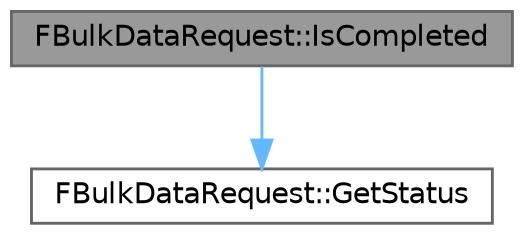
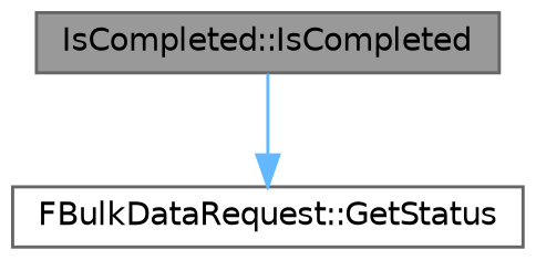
  digraph {
    rankdir=TB
    node [fontname=Helvetica fontsize=10 shape=box style=filled]
-   n1 [color=gray40 fillcolor=grey60 fontcolor=black height=0.2 label="FBulkDataRequest::IsCompleted" width=0.4]
+   n1 [color=gray40 fillcolor=grey60 fontcolor=black height=0.2 label="IsCompleted::IsCompleted" width=0.4]
    n2 [color=grey40 fillcolor=white height=0.2 label="FBulkDataRequest::GetStatus" width=0.4]
    n1 -> n2 [color=steelblue1 fontname=Helvetica fontsize=10 labelfontname=Helvetica labelfontsize=10 style=solid]
  }
